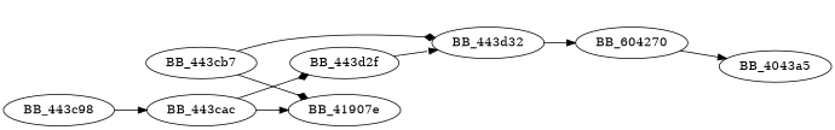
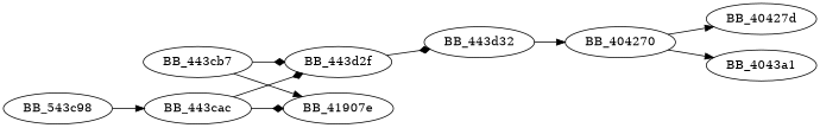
  digraph {
    rankdir=LR
    edge [arrowhead=normal]
-   BB_404270 [label=BB_604270]
-   BB_4043a1 [label=BB_4043a5]
-   BB_443c98
+   BB_404270
+   BB_40427d
+   BB_4043a1
+   BB_443c98 [label=BB_543c98]
    BB_443cac
    BB_41907e
    BB_443d2f
    BB_443cb7
    n9 [label=BB_443d32]
+   BB_404270 -> BB_40427d
    BB_404270 -> BB_4043a1
    BB_443c98 -> BB_443cac
-   BB_443cac -> BB_41907e
+   BB_443cac -> BB_41907e [arrowhead=diamond]
    BB_443cac -> BB_443d2f [arrowhead=diamond]
-   BB_443d2f -> n9
-   BB_443cb7 -> BB_41907e [arrowhead=diamond]
-   BB_443cb7 -> n9 [arrowhead=diamond]
+   BB_443d2f -> n9 [arrowhead=diamond]
+   BB_443cb7 -> BB_41907e
+   BB_443cb7 -> BB_443d2f [arrowhead=diamond]
    n9 -> BB_404270
  }
